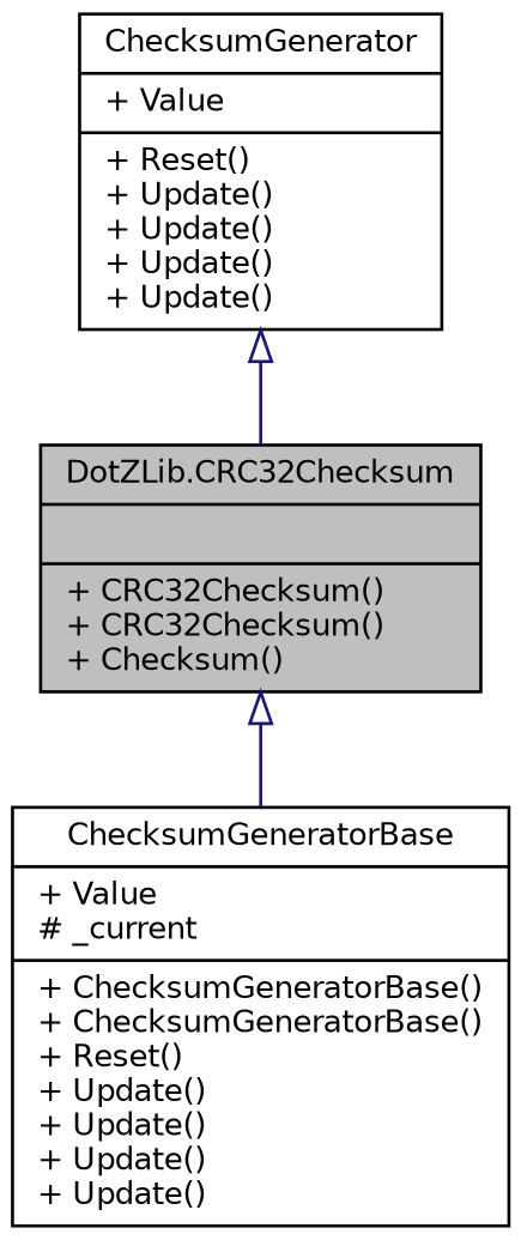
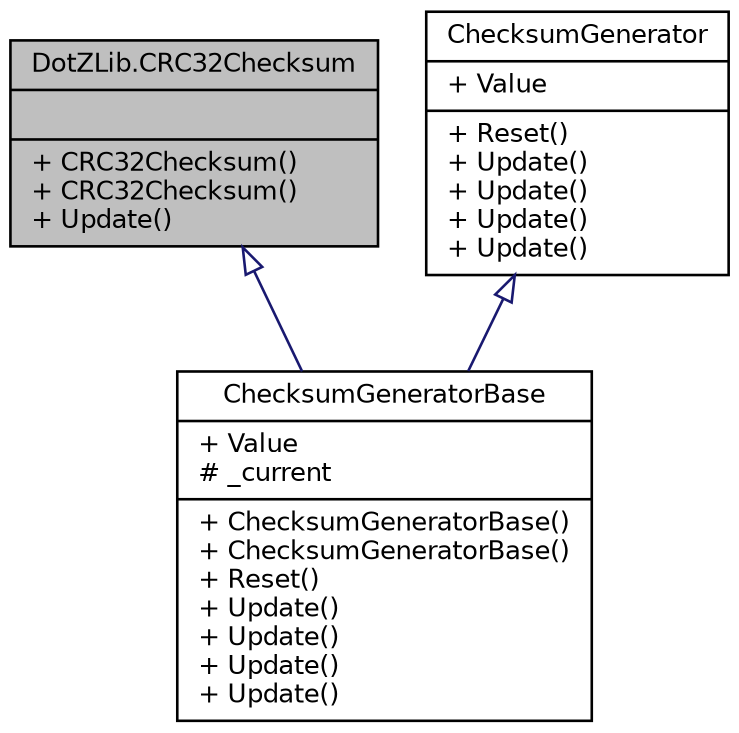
  digraph {
    node [color=black fillcolor=white fontname=Helvetica fontsize=10 shape=record style=filled]
    edge [arrowtail=onormal color=midnightblue dir=back fontname=Helvetica fontsize=10 labelfontname=Helvetica labelfontsize=10 style=solid]
-   n1 [fillcolor=grey75 fontcolor=black height=0.2 label="{DotZLib.CRC32Checksum\n||+ CRC32Checksum()\l+ CRC32Checksum()\l+ Checksum()\l}" width=0.4]
+   n1 [fillcolor=grey75 fontcolor=black height=0.2 label="{DotZLib.CRC32Checksum\n||+ CRC32Checksum()\l+ CRC32Checksum()\l+ Update()\l}" width=0.4]
    n2 [height=0.2 label="{ChecksumGeneratorBase\n|+ Value\l# _current\l|+ ChecksumGeneratorBase()\l+ ChecksumGeneratorBase()\l+ Reset()\l+ Update()\l+ Update()\l+ Update()\l+ Update()\l}" width=0.4]
    n3 [height=0.2 label="{ChecksumGenerator\n|+ Value\l|+ Reset()\l+ Update()\l+ Update()\l+ Update()\l+ Update()\l}" width=0.4]
    n1 -> n2
-   n3 -> n1
+   n3 -> n2
  }
